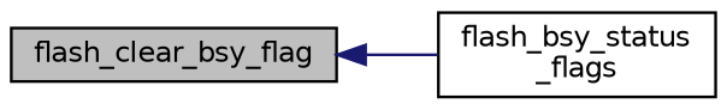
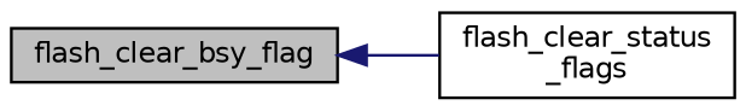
  digraph {
    rankdir=LR
    node [color=black fontname=Helvetica fontsize=10 shape=record style=filled]
    n1 [fillcolor=grey75 fontcolor=black height=0.2 label=flash_clear_bsy_flag width=0.4]
-   n2 [fillcolor=white height=0.2 label="flash_bsy_status\l_flags" width=0.4]
+   n2 [fillcolor=white height=0.2 label="flash_clear_status\l_flags" width=0.4]
    n1 -> n2 [color=midnightblue dir=back fontname=Helvetica fontsize=10 labelfontname=Helvetica labelfontsize=10 style=solid]
  }
